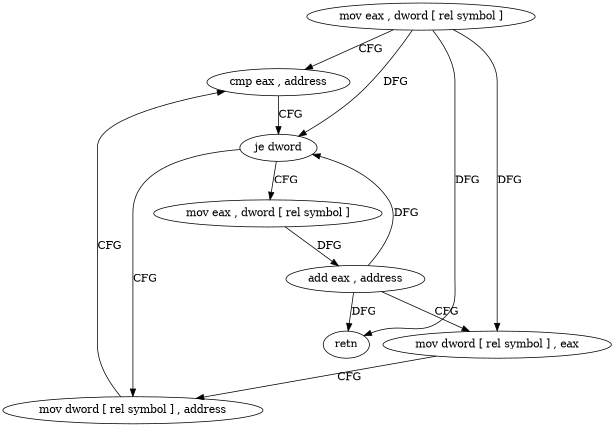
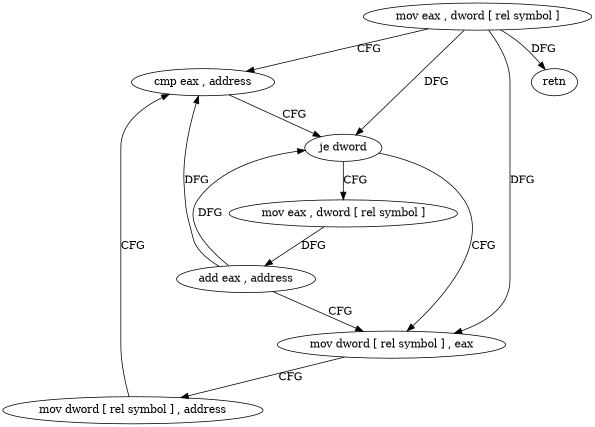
  digraph {
    n1 [label="mov eax , dword [ rel symbol ]"]
    n2 [label="cmp eax , address"]
    n3 [label="je dword"]
    n4 [label=retn]
    n5 [label="mov dword [ rel symbol ] , eax"]
    n6 [label="mov dword [ rel symbol ] , address"]
    n7 [label="mov eax , dword [ rel symbol ]"]
    n8 [label="add eax , address"]
    n1 -> n2 [label=CFG]
    n1 -> n3 [label=DFG]
    n1 -> n4 [label=DFG]
    n1 -> n5 [label=DFG]
    n2 -> n3 [label=CFG]
-   n3 -> n6 [label=CFG]
+   n3 -> n5 [label=CFG]
    n3 -> n7 [label=CFG]
    n5 -> n6 [label=CFG]
    n6 -> n2 [label=CFG]
    n7 -> n8 [label=DFG]
    n8 -> n3 [label=DFG]
-   n8 -> n4 [label=DFG]
+   n8 -> n2 [label=DFG]
    n8 -> n5 [label=CFG]
  }
